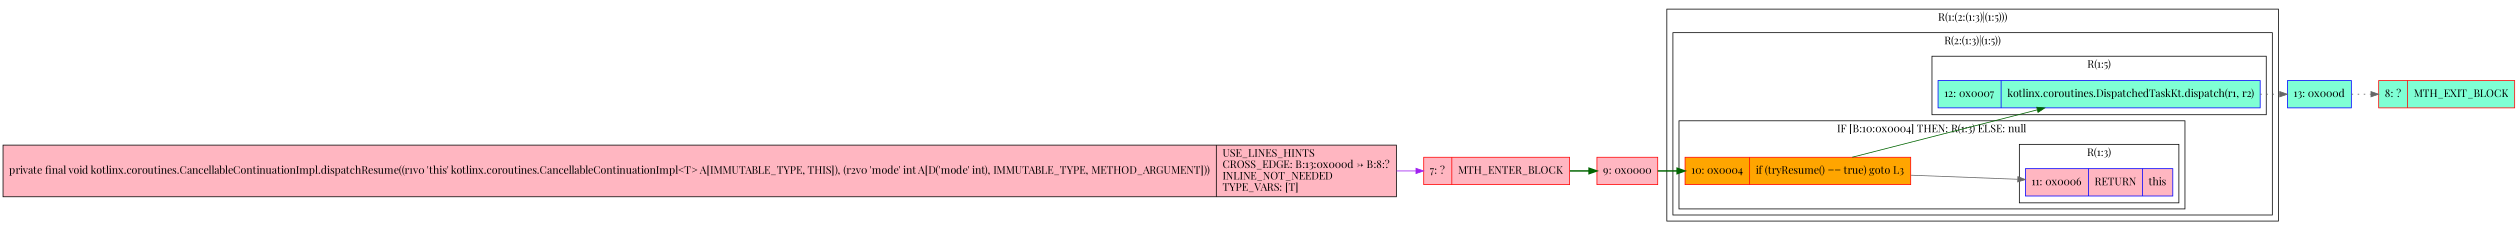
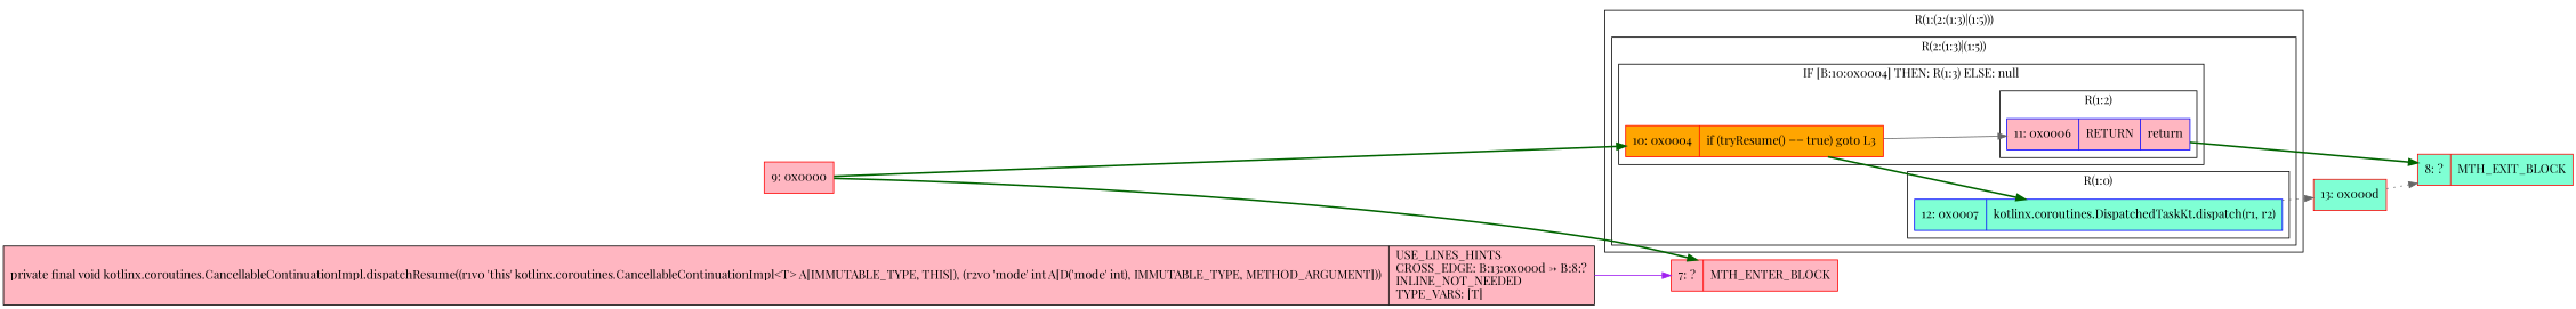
  digraph {
    fontname="Playfair Display"
    rankdir=LR
    node [color=red fillcolor=lightpink fontname="Playfair Display" shape=record style=filled]
    edge [color=darkgreen fontname="Playfair Display" style=bold]
-   n1 [color=blue label="{11\:\ 0x0006|RETURN\l|this\l}"]
+   n1 [color=blue label="{11\:\ 0x0006|RETURN\l|return\l}"]
    n2 [fillcolor=orange label="{10\:\ 0x0004|if (tryResume() == true) goto L3\l}"]
    n3 [color=blue fillcolor=aquamarine label="{12\:\ 0x0007|kotlinx.coroutines.DispatchedTaskKt.dispatch(r1, r2)\l}"]
    n4 [fillcolor=aquamarine label="{8\:\ ?|MTH_EXIT_BLOCK\l}"]
-   n5 [color=blue fillcolor=aquamarine label="{13\:\ 0x000d}"]
+   n5 [fillcolor=aquamarine label="{13\:\ 0x000d}"]
    n6 [label="{7\:\ ?|MTH_ENTER_BLOCK\l}"]
    n7 [label="{9\:\ 0x0000}"]
    n8 [label="{private final void kotlinx.coroutines.CancellableContinuationImpl.dispatchResume((r1v0 'this' kotlinx.coroutines.CancellableContinuationImpl\<T\> A[IMMUTABLE_TYPE, THIS]), (r2v0 'mode' int A[D('mode' int), IMMUTABLE_TYPE, METHOD_ARGUMENT]))  | USE_LINES_HINTS\lCROSS_EDGE: B:13:0x000d \-\> B:8:?\lINLINE_NOT_NEEDED\lTYPE_VARS: [T]\l}" color=""]
    subgraph cluster_1 {
      label="R(1:(2:(1:3)|(1:5)))"
      subgraph cluster_2 {
        label="R(2:(1:3)|(1:5))"
        subgraph cluster_3 {
          label="IF [B:10:0x0004] THEN: R(1:3) ELSE: null"
          n2
          subgraph cluster_4 {
-           label="R(1:3)"
+           label="R(1:2)"
            n1
          }
        }
        subgraph cluster_5 {
-         label="R(1:5)"
+         label="R(1:0)"
          n3
        }
      }
    }
+   n1 -> n4
    n2 -> n1 [color=gray40 style=solid]
-   n2 -> n3 [style=solid]
+   n2 -> n3
    n3 -> n5 [color=gray40 style=dotted]
    n5 -> n4 [color=gray40 style=dotted]
-   n6 -> n7
+   n7 -> n6
    n7 -> n2
    n8 -> n6 [color=purple style=solid]
  }
